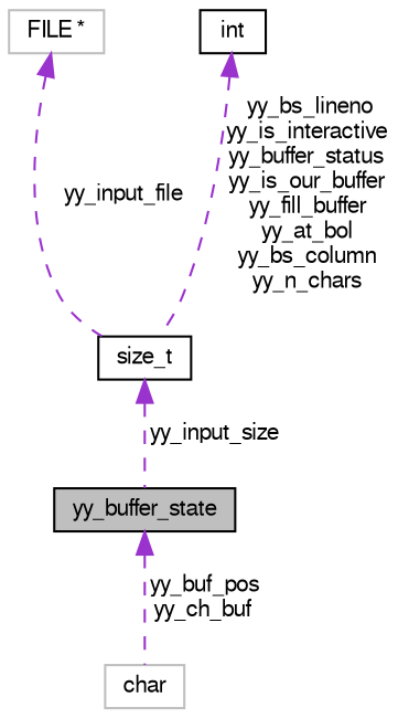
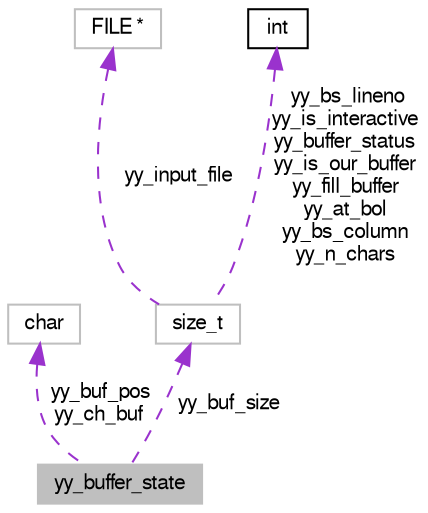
  digraph {
    node [color=grey75 fontname=FreeSans fontsize=10 shape=record]
    edge [color=darkorchid3 dir=back fontname=FreeSans fontsize=10 labelfontname=FreeSans labelfontsize=10 style=dashed]
-   n1 [color=black fillcolor=grey75 fontcolor=black height=0.2 label=yy_buffer_state style=filled width=0.4]
+   n1 [fillcolor=grey75 fontcolor=black height=0.2 label=yy_buffer_state style=filled width=0.4]
    n2 [height=0.2 label=char width=0.4]
    n3 [height=0.2 label="FILE *" width=0.4]
-   n4 [color=black height=0.2 label=size_t width=0.4]
+   n4 [height=0.2 label=size_t width=0.4]
    n5 [color=black height=0.2 label=int width=0.4]
-   n1 -> n2 [label=" yy_buf_pos\nyy_ch_buf"]
+   n2 -> n1 [label=" yy_buf_pos\nyy_ch_buf"]
    n3 -> n4 [label=" yy_input_file"]
-   n4 -> n1 [label=" yy_input_size"]
+   n4 -> n1 [label=" yy_buf_size"]
    n5 -> n4 [label=" yy_bs_lineno\nyy_is_interactive\nyy_buffer_status\nyy_is_our_buffer\nyy_fill_buffer\nyy_at_bol\nyy_bs_column\nyy_n_chars"]
  }
